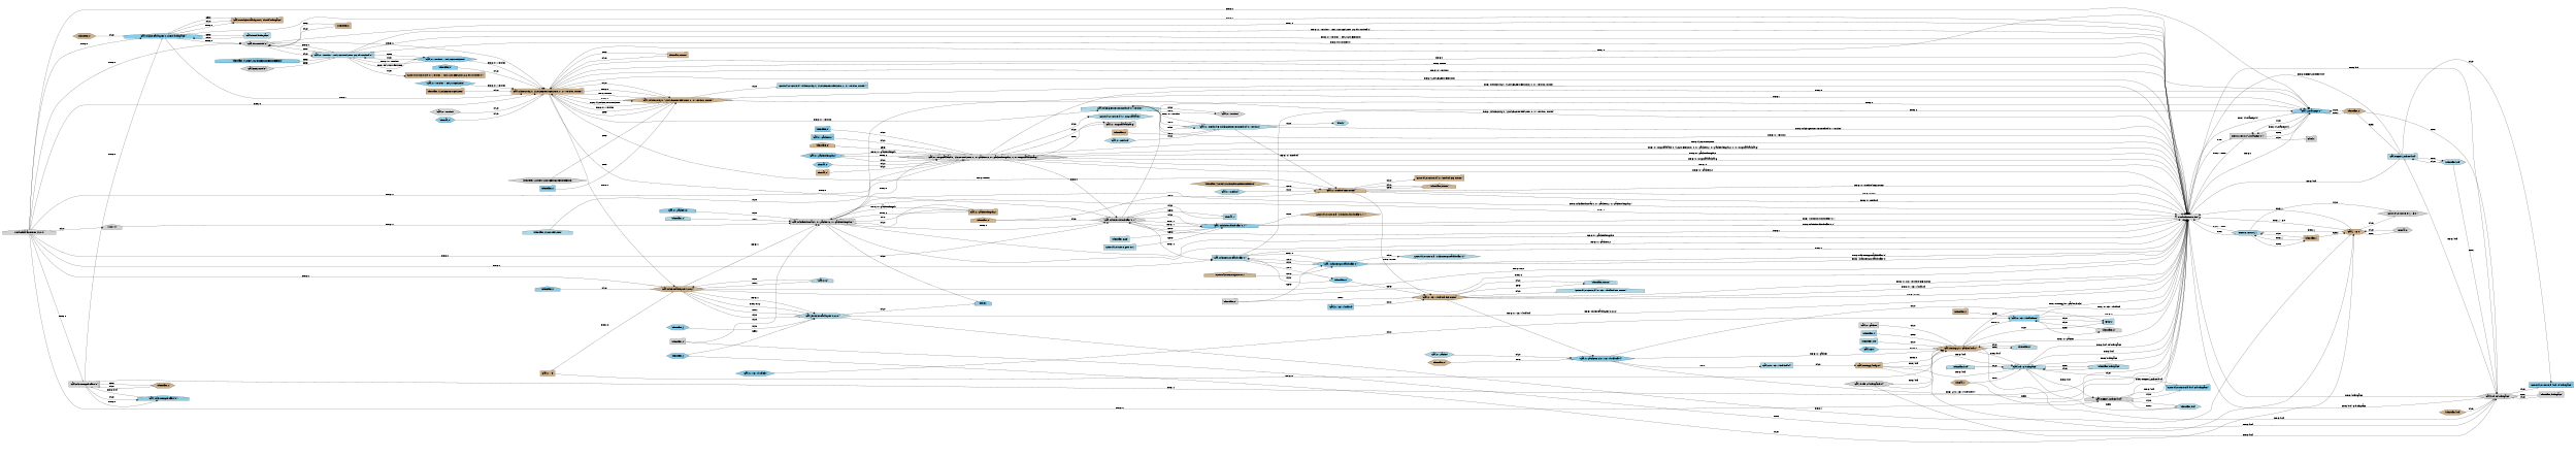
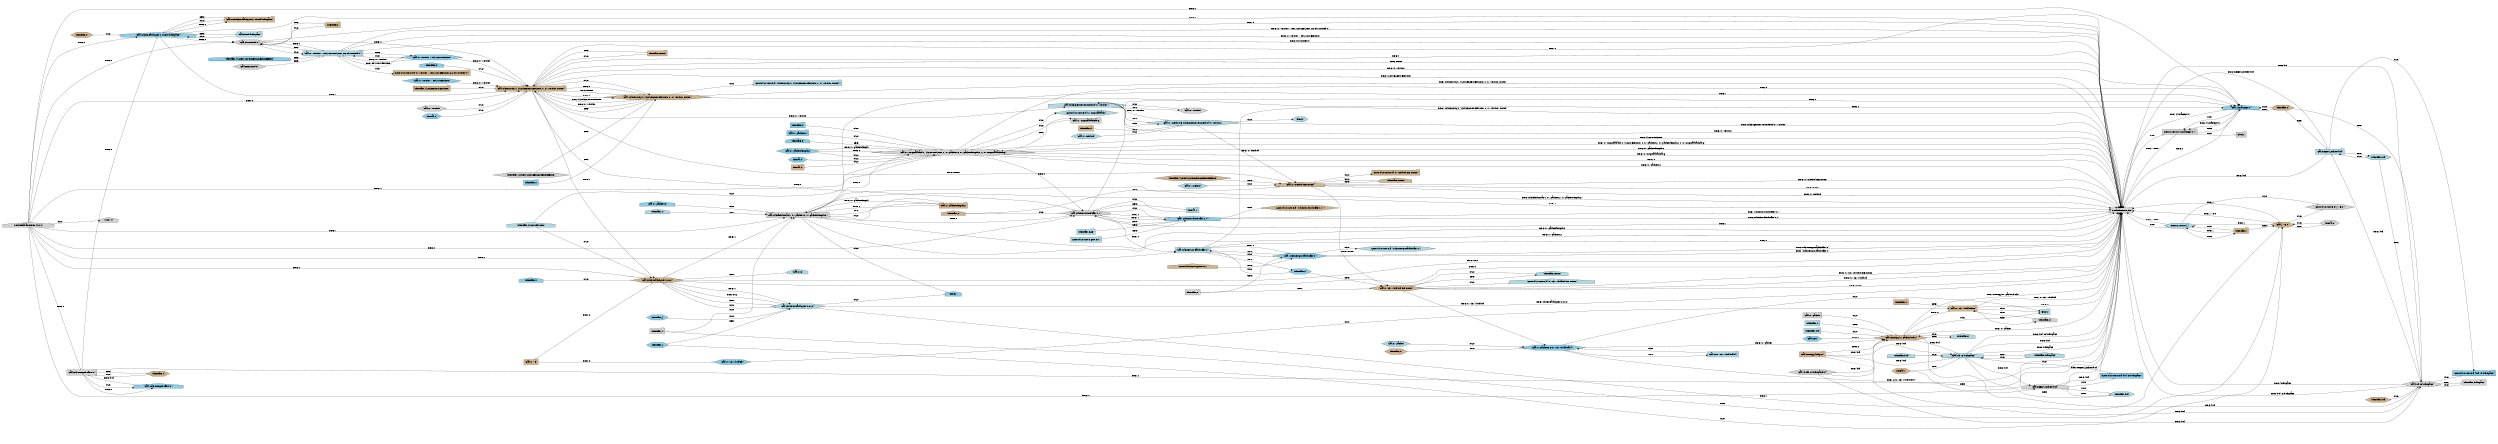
  digraph {
    rankdir=LR
    node [fillcolor=lightblue shape=hexagon style=filled]
    edge [arrowhead=onormal]
    n1 [fillcolor=lightgrey label="(Call,tls1_suiteb(s))"]
    n2 [label="(Call,s->version < TLS1_2_VERSION && tls1_suiteb(s))" shape=folder]
    n3 [fillcolor=tan label="(Call,ssl_security(s, SSL_SECOP_VERSION, 0, s->version, NULL))" shape=folder]
    n4 [fillcolor=lightgrey label="(MethodReturn,int)" shape=folder]
    n5 [fillcolor=tan label="(Identifier,s)" shape=folder]
    n6 [fillcolor=skyblue label="(Call,s->version < TLS1_2_VERSION)"]
    n7 [fillcolor=tan label="(ControlStructure,if (s->version < TLS1_2_VERSION && tls1_suiteb(s)))" shape=folder]
    n8 [fillcolor=tan label="(Call,ssl23_read_bytes(s,n+2))"]
    n9 [fillcolor=lightgrey label="(Call,ssl_init_wbio_buffer(s,1))"]
    n10 [fillcolor=skyblue label="(Call,SSL_accept(s))" shape=house]
    n11 [fillcolor=tan label="(Call,!ssl_security(s, SSL_SECOP_VERSION, 0, s->version, NULL))"]
    n12 [label="(Call,ssl23_get_server_method(s->version))" shape=house]
    n13 [fillcolor=tan label="(Call,s->method == NULL)" shape=house]
    n14 [fillcolor=tan label="(Identifier,NULL)" shape=folder]
    n15 [label="(Return,return(j);)"]
    n16 [fillcolor=lightgrey label="(Return,return(SSL_accept(s));)" shape=folder]
    n17 [fillcolor=skyblue label="(Call,ssl23_read_bytes(s, sizeof buf_space))" shape=house]
    n18 [label="(Call,sizeof buf_space)" shape=folder]
    n19 [fillcolor=tan label="(Call,n=ssl23_read_bytes(s, sizeof buf_space))" shape=folder]
    n20 [fillcolor=lightgrey label="(Call,ssl3_setup_buffers(s))" shape=folder]
    n21 [fillcolor=tan label="(Identifier,s)"]
    n22 [fillcolor=skyblue label="(Call,!ssl3_setup_buffers(s))" shape=house]
    n23 [fillcolor=lightgrey label="(MethodParameterIn,SSL *s)" shape=house]
    n24 [fillcolor=lightgrey label="(Call,ssl3_finish_mac(s, s->packet+2, s->packet_length-2))" shape=folder]
    n25 [fillcolor=lightgrey label="(Call,s->msg_callback(0, SSL2_VERSION, 0, s->packet+2, s->packet_length-2, s, s->msg_callback_arg))"]
    n26 [label="(Call,ssl3_setup_read_buffer(s))" shape=folder]
    1000147 [fillcolor=lightgrey shape=house]
    n28 [label="(Call,j=ssl23_read_bytes(s,n+2))"]
    n29 [label="(Call,n+2)" shape=house]
    n30 [fillcolor=skyblue label="(Block,)" shape=house]
    n31 [fillcolor=tan label="(Call,s->packet_length-2)" shape=folder]
    n32 [label="(ControlStructure,if (s->msg_callback))"]
    n33 [fillcolor=lightgrey label="(Call,s->msg_callback_arg)" shape=folder]
    n34 [fillcolor=skyblue label="(Call,!ssl_init_wbio_buffer(s,1))" shape=house]
    n35 [label="(Literal,1)" shape=folder]
    n36 [fillcolor=skyblue label="(Call,!ssl3_setup_read_buffer(s))"]
    n37 [fillcolor=skyblue label="(Identifier,s)"]
    n38 [fillcolor=tan label="(Identifier,s)"]
    n39 [label="(ControlStructure,if (!ssl_security(s, SSL_SECOP_VERSION, 0, s->version, NULL)))" shape=folder]
    n40 [label="(Call,s->method = ssl23_get_server_method(s->version))"]
    n41 [fillcolor=lightgrey label="(Call,s->version)"]
    n42 [fillcolor=tan label="(Call,s->s3->rbuf.buf == NULL)"]
    n43 [fillcolor=tan label="(ControlStructure,if (s->method == NULL))" shape=folder]
    n44 [fillcolor=tan label="(Identifier,NULL)" shape=house]
    n45 [fillcolor=tan label="(Call,j <= 0)"]
    n46 [fillcolor=lightgrey label="(ControlStructure,if (j <= 0))"]
    n47 [fillcolor=lightgrey label="(Literal,0)"]
    n48 [fillcolor=tan label="(Identifier,j)" shape=folder]
    n49 [fillcolor=tan label="(ControlStructure,if (!ssl_init_wbio_buffer(s,1)))"]
    n50 [label="(ControlStructure,if (!ssl3_setup_read_buffer(s)))"]
    n51 [fillcolor=lightgrey label="(Block,)" shape=folder]
    n52 [fillcolor=lightgrey label="(Call,buf != buf_space)"]
    n53 [label="(Call,OPENSSL_free(buf))" shape=folder]
    n54 [label="(Block,)"]
    n55 [fillcolor=skyblue label="(Call,s->packet= &(s->s3->rbuf.buf[0]))"]
    n56 [label="(Identifier,NULL)" shape=house]
    n57 [label="(ControlStructure,if (s->s3->rbuf.buf == NULL))" shape=house]
    n58 [fillcolor=tan label="(Call,memcpy(s->packet,buf,n))"]
    n59 [label="(Call,&(s->s3->rbuf.buf[0]))" shape=folder]
    n60 [label="(Block,)" shape=folder]
-   n61 [fillcolor=skyblue label="(Call,s->s3->rbuf.left=n)" shape=folder]
+   n61 [fillcolor=tan label="(Call,s->s3->rbuf.left=n)" shape=folder]
    n62 [label="(Call,buf != buf_space)" shape=house]
    n63 [label="(Identifier,n)" shape=house]
    n64 [fillcolor=lightgrey label="(Identifier,n)" shape=house]
    n65 [fillcolor=lightgrey label="(Identifier,buf_space)" shape=folder]
    n66 [fillcolor=skyblue label="(ControlStructure,if (buf != buf_space))" shape=folder]
    n67 [fillcolor=lightgrey label="(Call,OPENSSL_free(buf))" shape=house]
    n68 [label="(Identifier,buf_space)" shape=house]
    n69 [fillcolor=skyblue label="(ControlStructure,if (buf != buf_space))" shape=folder]
    n70 [label="(Identifier,buf)"]
    n71 [label="(Identifier,buf)"]
    n72 [fillcolor=skyblue label="(Identifier,s)" shape=folder]
    n73 [fillcolor=tan label="(Call,n < 9)" shape=folder]
    n74 [label="(Identifier,s)" shape=folder]
-   n75 [fillcolor=skyblue label="(Call,s->s3->rbuf.buf)" shape=folder]
    n76 [label="(Identifier,buf)" shape=folder]
    n77 [fillcolor=lightgrey label="(Identifier,s)" shape=folder]
    n78 [fillcolor=lightgrey label="(Call,s->version)"]
    n79 [fillcolor=tan label="(Identifier,s)" shape=folder]
    n80 [fillcolor=tan label="(Identifier,s)" shape=folder]
    n81 [fillcolor=skyblue label="(Literal,0)"]
    n82 [fillcolor=tan label="(Identifier,s)" shape=house]
    n83 [label="(Identifier,SSL2_VERSION)" shape=house]
    n84 [fillcolor=skyblue label="(Call,s->packet+2)" shape=folder]
    n85 [fillcolor=tan label="(ControlStructure,goto err;)" shape=house]
    n86 [label="(Call,s->method)"]
-   n87 [fillcolor=tan label="(Identifier,p)" shape=house]
+   n87 [fillcolor=skyblue label="(Identifier,p)" shape=house]
    n88 [fillcolor=tan label="(Identifier,buf)"]
    n89 [fillcolor=tan label="(Call,memcpy(buf,p,n))" shape=folder]
    n90 [fillcolor=skyblue label="(Identifier,s)" shape=house]
    n91 [fillcolor=tan label="(Literal,1)"]
    n92 [label="(Identifier,buf)" shape=house]
    n93 [label="(ControlStructure,goto err;)" shape=folder]
    n94 [fillcolor=skyblue label="(Call,s->packet_length-2)"]
    n95 [label="(Call,s->packet)"]
    n96 [fillcolor=skyblue label="(Call,n=0)"]
    n97 [fillcolor=lightgrey label="(Identifier,SSL_F_SSL23_GET_CLIENT_HELLO)"]
    n98 [fillcolor=skyblue label="(Identifier,s)" shape=house]
    n99 [fillcolor=lightgrey label="(Call,*buf= &(buf_space[0]))"]
    n100 [fillcolor=lightgrey label="(Identifier,s)" shape=folder]
    n101 [fillcolor=tan label="(Identifier,SSL_F_SSL23_GET_CLIENT_HELLO)"]
    n102 [fillcolor=skyblue label="(Identifier,j)"]
    n103 [label="(Call,s->method)"]
    n104 [fillcolor=skyblue label="(Call,s->s3->rbuf.left)"]
    n105 [fillcolor=skyblue label="(Identifier,s)" shape=folder]
    n106 [fillcolor=lightgrey label="(Call,FIPS_mode())"]
    n107 [fillcolor=skyblue label="(Literal,0)"]
    n108 [fillcolor=lightgrey label="(Call,s->packet)" shape=folder]
    n109 [fillcolor=skyblue label="(Call,s->packet+2)" shape=house]
    n110 [label="(Identifier,s)" shape=house]
    n111 [fillcolor=skyblue label="(Call,s->version < TLS1_VERSION)"]
    n112 [fillcolor=tan label="(Literal,0)" shape=folder]
    n113 [label="(Identifier,type)" shape=folder]
    n114 [fillcolor=skyblue label="(Identifier,j)"]
    n115 [fillcolor=skyblue label="(Identifier,SSL_F_SSL23_GET_CLIENT_HELLO)" shape=house]
    n116 [fillcolor=tan label="(Identifier,s)"]
    n117 [fillcolor=tan label="(Identifier,s)"]
    n118 [fillcolor=tan label="(Identifier,SSL_SECOP_VERSION)" shape=folder]
    n1 -> n2 [arrowhead=box label="AST: "]
    n1 -> n2 [label="DDG: s"]
    n1 -> n3 [arrowhead=box label="DDG: s"]
    n1 -> n4 [label="DDG: s"]
    n1 -> n5 [label="CFG: "]
    n2 -> n1 [arrowhead=box label="CFG: "]
    n2 -> n4 [arrowhead=box label="DDG: s->version < TLS1_2_VERSION && tls1_suiteb(s)"]
    n2 -> n4 [arrowhead=box label="DDG: s->version < TLS1_2_VERSION"]
    n2 -> n4 [arrowhead=box label="DDG: tls1_suiteb(s)"]
    n2 -> n6 [arrowhead=box label="CFG: "]
    n2 -> n7 [arrowhead=box label="AST: "]
    n3 -> n4 [arrowhead=box label="DDG: s"]
    n3 -> n4 [label="DDG: NULL"]
    n3 -> n4 [label="DDG: s->version"]
    n3 -> n4 [label="DDG: SSL_SECOP_VERSION"]
    n3 -> n8 [arrowhead=box label="DDG: s"]
    n3 -> n9 [label="DDG: s"]
    n3 -> n10 [arrowhead=box label="DDG: s"]
    n3 -> n11 [arrowhead=box label="AST: "]
    n3 -> n11 [label="DDG: s"]
    n3 -> n11 [label="DDG: NULL"]
    n3 -> n11 [arrowhead=box label="DDG: 0"]
    n3 -> n11 [label="DDG: SSL_SECOP_VERSION"]
    n3 -> n11 [label="DDG: s->version"]
    n3 -> n12 [arrowhead=box label="DDG: s->version"]
    n3 -> n13 [label="DDG: NULL"]
    n3 -> n14 [label="CFG: "]
    n4 -> n15 [label="CFG: "]
    n4 -> n16 [label="CFG: "]
    n5 -> n1 [arrowhead=box label="AST: "]
    n6 -> n2 [arrowhead=box label="AST: "]
    n6 -> n2 [label="DDG: s->version"]
    n6 -> n2 [label="DDG: TLS1_2_VERSION"]
    n6 -> n3 [arrowhead=box label="DDG: s->version"]
    n8 -> n4 [arrowhead=box label="DDG: n+2"]
    n8 -> n4 [arrowhead=box label="DDG: s"]
    n8 -> n24 [arrowhead=box label="DDG: s"]
    n8 -> n28 [label="AST: "]
    n8 -> n28 [arrowhead=box label="DDG: s"]
    n8 -> n28 [label="DDG: n+2"]
    n8 -> n29 [label="CFG: "]
    n9 -> n4 [arrowhead=box label="DDG: s"]
    n9 -> n10 [arrowhead=box label="DDG: s"]
    n9 -> n26 [arrowhead=box label="DDG: s"]
    n9 -> n34 [arrowhead=box label="AST: "]
    n9 -> n34 [label="DDG: s"]
    n9 -> n34 [label="DDG: 1"]
    n9 -> n35 [label="CFG: "]
    n10 -> n4 [arrowhead=box label="DDG: s"]
    n10 -> n4 [label="DDG: SSL_accept(s)"]
    n10 -> n16 [arrowhead=box label="AST: "]
    n10 -> n16 [arrowhead=box label="DDG: SSL_accept(s)"]
    n10 -> n38 [label="CFG: "]
    n11 -> n3 [arrowhead=box label="CFG: "]
    n11 -> n4 [label="DDG: !ssl_security(s, SSL_SECOP_VERSION, 0, s->version, NULL)"]
    n11 -> n4 [label="DDG: ssl_security(s, SSL_SECOP_VERSION, 0, s->version, NULL)"]
    n11 -> n39 [label="AST: "]
    n12 -> n4 [arrowhead=box label="DDG: s->version"]
    n12 -> n40 [arrowhead=box label="AST: "]
    n12 -> n40 [label="DDG: s->version"]
    n12 -> n41 [arrowhead=box label="CFG: "]
    n13 -> n4 [arrowhead=box label="DDG: s->method == NULL"]
    n13 -> n4 [arrowhead=box label="DDG: NULL"]
    n13 -> n4 [arrowhead=box label="DDG: s->method"]
    n13 -> n42 [arrowhead=box label="DDG: NULL"]
    n13 -> n43 [arrowhead=box label="AST: "]
    n13 -> n44 [label="CFG: "]
    n14 -> n3 [arrowhead=box label="AST: "]
    n15 -> n4 [arrowhead=box label="DDG: <RET>"]
    n15 -> n46 [label="AST: "]
    n15 -> n48 [arrowhead=box label="CFG: "]
    n16 -> n4 [arrowhead=box label="DDG: <RET>"]
    n16 -> n10 [arrowhead=box label="CFG: "]
    n16 -> n51 [label="AST: "]
    n17 -> n1 [arrowhead=box label="DDG: s"]
    n17 -> n3 [arrowhead=box label="DDG: s"]
    n17 -> n4 [label="DDG: s"]
    n17 -> n18 [label="CFG: "]
    n17 -> n19 [label="AST: "]
    n17 -> n19 [arrowhead=box label="DDG: s"]
    n18 -> n17 [arrowhead=box label="AST: "]
    n19 -> n17 [label="CFG: "]
    n20 -> n4 [arrowhead=box label="DDG: s"]
    n20 -> n17 [label="DDG: s"]
    n20 -> n21 [label="CFG: "]
    n20 -> n22 [arrowhead=box label="AST: "]
    n20 -> n22 [arrowhead=box label="DDG: s"]
    n21 -> n20 [label="AST: "]
    n22 -> n20 [label="DDG: buf"]
    n23 -> n1 [arrowhead=box label="DDG: s"]
    n23 -> n3 [arrowhead=box label="DDG: s"]
    n23 -> n4 [label="DDG: s"]
    n23 -> n8 [label="DDG: s"]
    n23 -> n9 [arrowhead=box label="DDG: s"]
    n23 -> n10 [arrowhead=box label="DDG: s"]
    n23 -> n17 [arrowhead=box label="DDG: s"]
    n23 -> n20 [label="DDG: s"]
-   1000147 -> n24 [arrowhead=box label="DDG: s"]
+   n23 -> n24 [arrowhead=box label="DDG: s"]
    n23 -> n25 [label="DDG: s"]
    n23 -> n26 [arrowhead=box label="DDG: s"]
    n23 -> 1000147 [arrowhead=box label="AST: "]
    n24 -> n4 [arrowhead=box label="DDG: s->packet_length-2"]
    n24 -> n4 [arrowhead=box label="DDG: s->packet+2"]
    n24 -> n4 [arrowhead=box label="DDG: ssl3_finish_mac(s, s->packet+2, s->packet_length-2)"]
    n24 -> n4 [arrowhead=box label="DDG: s"]
    n24 -> n9 [arrowhead=box label="DDG: s"]
    n24 -> n10 [arrowhead=box label="DDG: s"]
    n24 -> n25 [arrowhead=box label="DDG: s"]
    n24 -> n30 [label="AST: "]
    n24 -> n31 [label="CFG: "]
    n25 -> n4 [arrowhead=box label="DDG: SSL2_VERSION"]
    n25 -> n4 [label="DDG: s->msg_callback(0, SSL2_VERSION, 0, s->packet+2, s->packet_length-2, s, s->msg_callback_arg)"]
    n25 -> n4 [label="DDG: s->packet_length-2"]
    n25 -> n4 [arrowhead=box label="DDG: s->msg_callback_arg"]
    n25 -> n4 [label="DDG: s"]
    n25 -> n4 [label="DDG: s->packet+2"]
    n25 -> n9 [arrowhead=box label="DDG: s"]
    n25 -> n10 [arrowhead=box label="DDG: s"]
    n25 -> n32 [arrowhead=box label="AST: "]
    n25 -> n33 [arrowhead=box label="CFG: "]
    n26 -> n4 [label="DDG: s"]
    n26 -> n10 [arrowhead=box label="DDG: s"]
    n26 -> n36 [label="AST: "]
    n26 -> n36 [label="DDG: s"]
    n26 -> n37 [arrowhead=box label="CFG: "]
    n28 -> n4 [label="DDG: ssl23_read_bytes(s,n+2)"]
    n28 -> n8 [label="CFG: "]
    n28 -> n30 [label="AST: "]
    n28 -> n45 [label="DDG: j"]
-   n29 -> n8 [arrowhead=box label="AST: "]
+   n83 -> n8 [arrowhead=box label="AST: "]
    n31 -> n24 [label="AST: "]
    n31 -> n24 [arrowhead=box label="DDG: s->packet_length"]
    n31 -> n24 [label="DDG: 2"]
    n33 -> n25 [label="AST: "]
    n34 -> n4 [label="DDG: !ssl_init_wbio_buffer(s,1)"]
    n34 -> n4 [label="DDG: ssl_init_wbio_buffer(s,1)"]
    n34 -> n9 [arrowhead=box label="CFG: "]
    n34 -> n49 [label="AST: "]
    n35 -> n9 [label="AST: "]
    n36 -> n4 [arrowhead=box label="DDG: ssl3_setup_read_buffer(s)"]
    n36 -> n4 [label="DDG: !ssl3_setup_read_buffer(s)"]
    n36 -> n26 [arrowhead=box label="CFG: "]
    n36 -> n50 [arrowhead=box label="AST: "]
    n37 -> n26 [label="AST: "]
    n37 -> n42 [arrowhead=box label="CFG: "]
    n38 -> n10 [arrowhead=box label="AST: "]
    n38 -> n52 [label="CFG: "]
    n38 -> n53 [label="CFG: "]
    n40 -> n4 [label="DDG: ssl23_get_server_method(s->version)"]
    n40 -> n12 [arrowhead=box label="CFG: "]
    n40 -> n13 [arrowhead=box label="DDG: s->method"]
    n40 -> n54 [arrowhead=box label="AST: "]
    n41 -> n12 [label="AST: "]
    n42 -> n4 [arrowhead=box label="DDG: s->s3->rbuf.buf == NULL"]
    n42 -> n4 [label="DDG: s->s3->rbuf.buf"]
    n42 -> n4 [label="DDG: NULL"]
    n42 -> n55 [arrowhead=box label="DDG: s->s3->rbuf.buf"]
    n42 -> n56 [arrowhead=box label="CFG: "]
    n42 -> n57 [label="AST: "]
    n44 -> n13 [label="AST: "]
    n45 -> n4 [arrowhead=box label="DDG: j"]
    n45 -> n4 [arrowhead=box label="DDG: j <= 0"]
    n45 -> n15 [label="DDG: j"]
    n45 -> n46 [label="AST: "]
    n45 -> n47 [label="CFG: "]
    n47 -> n45 [arrowhead=box label="AST: "]
    n48 -> n15 [arrowhead=box label="AST: "]
    n48 -> n15 [arrowhead=box label="DDG: j"]
    n48 -> n45 [arrowhead=box label="CFG: "]
    n52 -> n4 [arrowhead=box label="DDG: buf_space"]
    n52 -> n4 [label="DDG: buf != buf_space"]
    n52 -> n4 [arrowhead=box label="DDG: buf"]
    n52 -> n53 [label="DDG: buf"]
    n52 -> n65 [label="CFG: "]
    n52 -> n66 [label="AST: "]
    n53 -> n4 [label="DDG: OPENSSL_free(buf)"]
    n53 -> n4 [label="DDG: buf"]
    n53 -> n66 [arrowhead=box label="AST: "]
    n53 -> n70 [arrowhead=box label="CFG: "]
    n55 -> n4 [arrowhead=box label="DDG: &(s->s3->rbuf.buf[0])"]
    n55 -> n58 [arrowhead=box label="DDG: s->packet"]
    n55 -> n59 [arrowhead=box label="CFG: "]
    n55 -> n60 [arrowhead=box label="AST: "]
    n56 -> n42 [label="AST: "]
    n58 -> n4 [arrowhead=box label="DDG: s->packet"]
    n58 -> n4 [label="DDG: memcpy(s->packet,buf,n)"]
    n58 -> n52 [label="DDG: buf"]
    n58 -> n60 [arrowhead=box label="AST: "]
    n58 -> n61 [label="DDG: n"]
    n58 -> n62 [label="DDG: buf"]
    n58 -> n63 [arrowhead=box label="CFG: "]
-   n59 -> n89 [arrowhead=box label="AST: "]
+   n59 -> n55 [arrowhead=box label="AST: "]
    n61 -> n4 [label="DDG: s->s3->rbuf.left"]
    n61 -> n4 [label="DDG: n"]
    n61 -> n60 [label="AST: "]
    n61 -> n64 [arrowhead=box label="CFG: "]
    n62 -> n4 [arrowhead=box label="DDG: buf != buf_space"]
    n62 -> n4 [arrowhead=box label="DDG: buf"]
    n62 -> n4 [arrowhead=box label="DDG: buf_space"]
    n62 -> n67 [arrowhead=box label="DDG: buf"]
    n62 -> n68 [label="CFG: "]
    n62 -> n69 [label="AST: "]
    n63 -> n58 [arrowhead=box label="AST: "]
    n64 -> n61 [arrowhead=box label="AST: "]
    n65 -> n52 [label="AST: "]
    n67 -> n4 [label="DDG: OPENSSL_free(buf)"]
    n67 -> n4 [label="DDG: buf"]
    n67 -> n69 [label="AST: "]
    n67 -> n71 [label="CFG: "]
    n68 -> n62 [arrowhead=box label="AST: "]
    n70 -> n52 [arrowhead=box label="CFG: "]
    n70 -> n53 [arrowhead=box label="AST: "]
    n71 -> n62 [label="CFG: "]
    n71 -> n67 [label="AST: "]
    n72 -> n25 [label="AST: "]
    n73 -> n8 [label="DDG: n"]
-   n73 -> n58 [label="DDG: n"]
+   n73 -> n104 [label="DDG: n"]
    n74 -> n58 [label="CFG: "]
-   n75 -> n42 [arrowhead=box label="AST: "]
    n76 -> n58 [label="AST: "]
    n77 -> n24 [arrowhead=box label="AST: "]
    n77 -> n45 [label="CFG: "]
    n78 -> n3 [label="AST: "]
    n79 -> n40 [label="CFG: "]
    n80 -> n61 [label="CFG: "]
    n81 -> n3 [label="AST: "]
    n82 -> n9 [label="AST: "]
    n82 -> n13 [label="CFG: "]
    n83 -> n25 [label="AST: "]
    n84 -> n25 [label="AST: "]
    n85 -> n36 [arrowhead=box label="CFG: "]
    n86 -> n40 [label="AST: "]
    n87 -> n25 [label="CFG: "]
    n88 -> n52 [label="AST: "]
    n89 -> n52 [label="DDG: buf"]
    n89 -> n58 [arrowhead=box label="DDG: buf"]
    n89 -> n58 [arrowhead=box label="DDG: n"]
    n89 -> n62 [label="DDG: buf"]
    n90 -> n8 [label="AST: "]
    n91 -> n62 [label="CFG: "]
    n91 -> n67 [arrowhead=box label="CFG: "]
    n92 -> n62 [arrowhead=box label="AST: "]
    n93 -> n34 [arrowhead=box label="CFG: "]
    n94 -> n25 [label="AST: "]
    n94 -> n25 [label="DDG: s->packet_length"]
    n94 -> n25 [label="DDG: 2"]
    n95 -> n55 [arrowhead=box label="AST: "]
    n96 -> n58 [label="DDG: n"]
    n97 -> n11 [label="CFG: "]
    n98 -> n3 [label="AST: "]
    n99 -> n52 [arrowhead=box label="DDG: buf"]
    n99 -> n58 [arrowhead=box label="DDG: buf"]
    n99 -> n62 [arrowhead=box label="DDG: buf"]
    n100 -> n36 [arrowhead=box label="CFG: "]
    n100 -> n42 [label="CFG: "]
    n101 -> n13 [arrowhead=box label="CFG: "]
    n102 -> n28 [arrowhead=box label="CFG: "]
    n102 -> n45 [arrowhead=box label="AST: "]
    n103 -> n13 [arrowhead=box label="AST: "]
    n104 -> n61 [arrowhead=box label="AST: "]
    n105 -> n11 [arrowhead=box label="CFG: "]
    n106 -> n2 [label="CFG: "]
    n107 -> n25 [label="AST: "]
    n108 -> n58 [label="AST: "]
    n109 -> n24 [label="AST: "]
    n110 -> n24 [arrowhead=box label="CFG: "]
    n111 -> n3 [arrowhead=box label="DDG: s->version"]
    n112 -> n25 [arrowhead=box label="AST: "]
    n113 -> n34 [label="CFG: "]
    n114 -> n28 [label="AST: "]
    n115 -> n2 [label="CFG: "]
    n116 -> n17 [label="AST: "]
    n117 -> n55 [label="CFG: "]
    n118 -> n3 [label="AST: "]
  }
